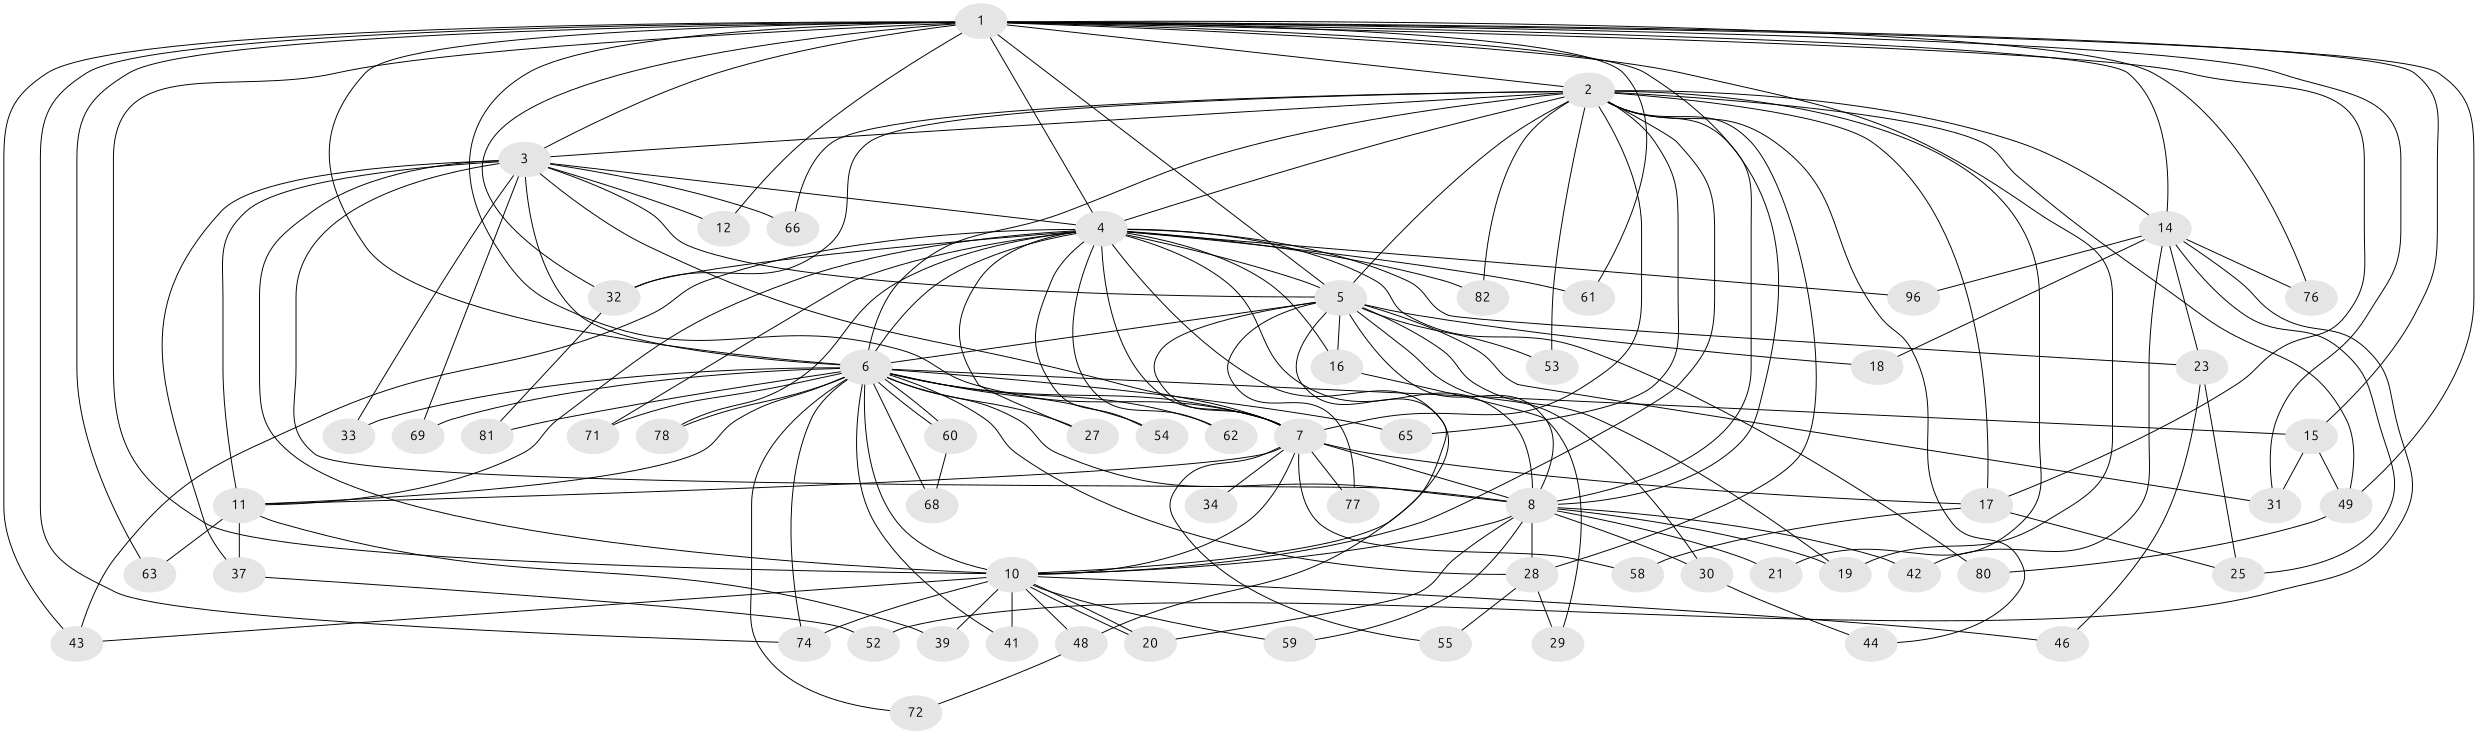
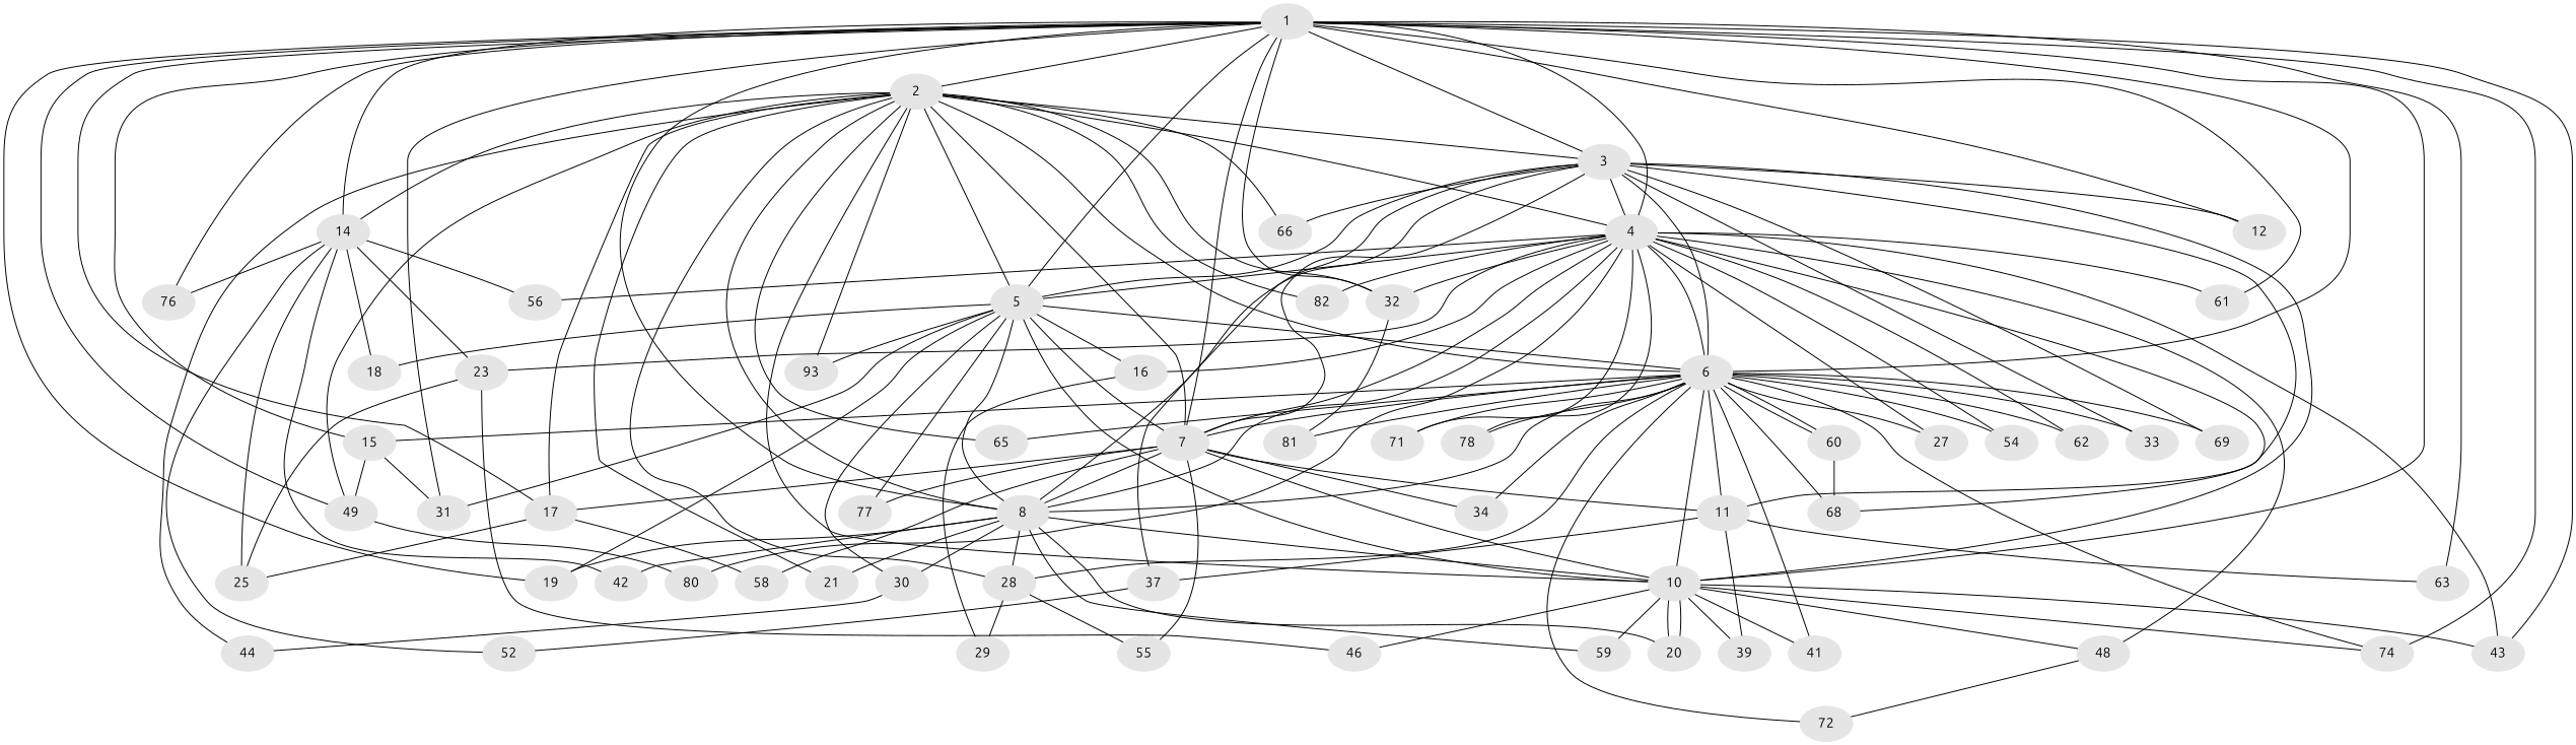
  graph {
    fontname=Ubuntu
    node [color=gray90 fontname=Ubuntu style=filled]
    edge [fontname=Ubuntu]
    1 [super="+24"]
    2 [super="+38"]
    3 [super="+13"]
    4 [super="+57"]
    5 [super="+36"]
    6 [super="+9"]
    7 [super="+40"]
    8 [super="+79"]
    10 [super="+22"]
    12
    14 [super="+47"]
    15
    17 [super="+26"]
    19 [super="+35"]
    31
    32 [super="+67"]
    43 [super="+45"]
    49 [super="+50"]
    61
    63
    74 [super="+75"]
    76
    21
    28 [super="+64"]
    44
-   53
+   53 [label=93]
    65
    66
    82
    11 [super="+70"]
    33
    37
    69
    16
    23
    27
    48 [super="+51"]
    54
-   56 [label=96]
+   56
    62
    68 [super="+73"]
    71
    78
    80
    18
    30
    77
    34
    41
    60
    72
    81
    55
    58
    20
    42
    59
    39
    46
    25
    52
    29
    1 -- 2
    1 -- 3
    1 -- 4
    1 -- 5
    1 -- 6 [weight=2]
    1 -- 7
    1 -- 8
    1 -- 10
    1 -- 12
    1 -- 14
    1 -- 15
    1 -- 17
    1 -- 19
    1 -- 31
    1 -- 32
    1 -- 43
    1 -- 49
    1 -- 61
    1 -- 63
    1 -- 74
    1 -- 76
    2 -- 3
    2 -- 4
    2 -- 5 [weight=2]
    2 -- 6 [weight=2]
    2 -- 7
    2 -- 8
    2 -- 10
    2 -- 14 [weight=2]
    2 -- 17
    2 -- 32
    2 -- 49
    2 -- 21
    2 -- 28
    2 -- 44
    2 -- 53
    2 -- 65
    2 -- 66
    2 -- 82
    3 -- 4
    3 -- 5
    3 -- 6 [weight=2]
    3 -- 7
    3 -- 8
    3 -- 10 [weight=2]
    3 -- 12
    3 -- 66
    3 -- 11
    3 -- 33
    3 -- 37
    3 -- 69
    4 -- 5 [weight=2]
    4 -- 6 [weight=2]
    4 -- 7
    4 -- 8
    4 -- 32
    4 -- 43
    4 -- 61
    4 -- 82
    4 -- 16
    4 -- 23
    4 -- 27
    4 -- 48 [weight=2]
    4 -- 54
    4 -- 56
    4 -- 62
-   4 -- 11
+   4 -- 68
    4 -- 71
    4 -- 78
    4 -- 80
    5 -- 6 [weight=2]
    5 -- 7
    5 -- 8
    5 -- 10
    5 -- 19
    5 -- 31
    5 -- 53
    5 -- 16
    5 -- 18
    5 -- 30
    5 -- 77
    6 -- 7 [weight=2]
    6 -- 8 [weight=2]
    6 -- 10 [weight=2]
    6 -- 15
    6 -- 74
    6 -- 28
    6 -- 65
    6 -- 11 [weight=2]
    6 -- 33
    6 -- 69
    6 -- 27
    6 -- 54
    6 -- 62
    6 -- 68
    6 -- 71
    6 -- 78
+   6 -- 34
    6 -- 41
    6 -- 60
    6 -- 60
    6 -- 72
    6 -- 81
    7 -- 8
    7 -- 10
    7 -- 17
    7 -- 11
    7 -- 77
    7 -- 34
    7 -- 55
    7 -- 58
    8 -- 10
    8 -- 19
    8 -- 21
    8 -- 28
    8 -- 30
    8 -- 20
    8 -- 42
    8 -- 59
    10 -- 43
    10 -- 74
    10 -- 48
    10 -- 41
    10 -- 20
    10 -- 20
    10 -- 59
    10 -- 39
    10 -- 46
    14 -- 76
    14 -- 23
    14 -- 56
    14 -- 18
    14 -- 42
    14 -- 25
    14 -- 52
    15 -- 31
    15 -- 49
    17 -- 58
    17 -- 25
    32 -- 81
    49 -- 80
    28 -- 55
    28 -- 29
    11 -- 63
    11 -- 37
    11 -- 39
    37 -- 52
    16 -- 29
    23 -- 46
    23 -- 25
    48 -- 72
    30 -- 44
    60 -- 68
  }
